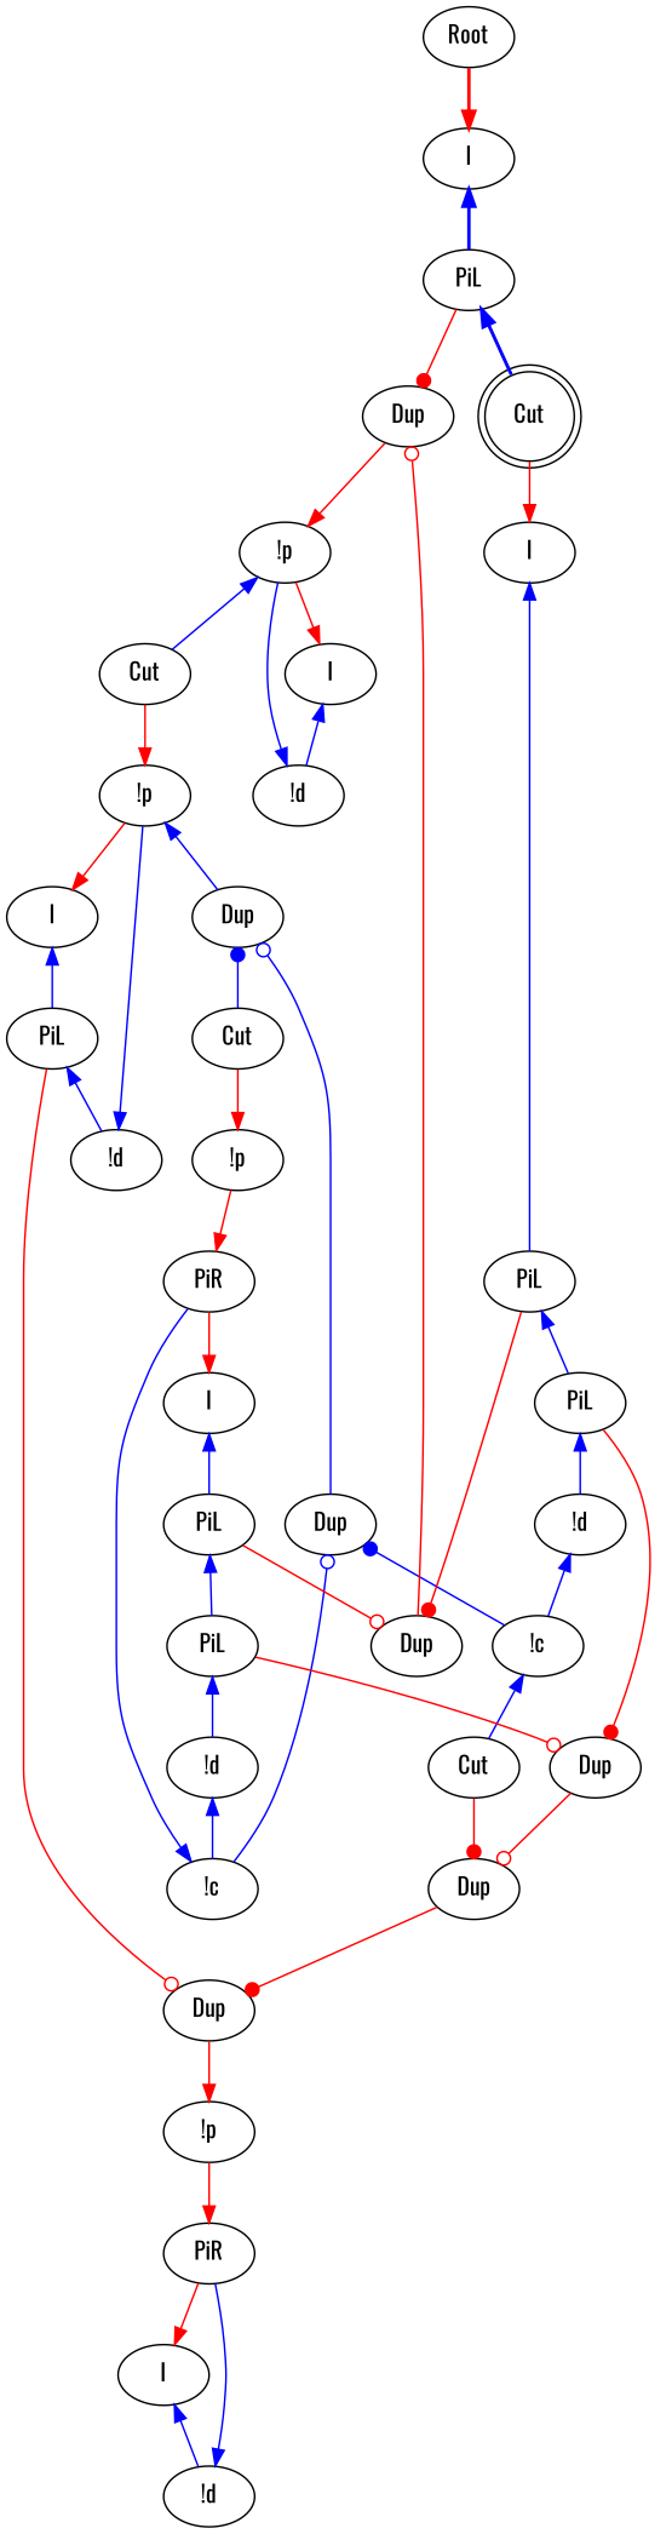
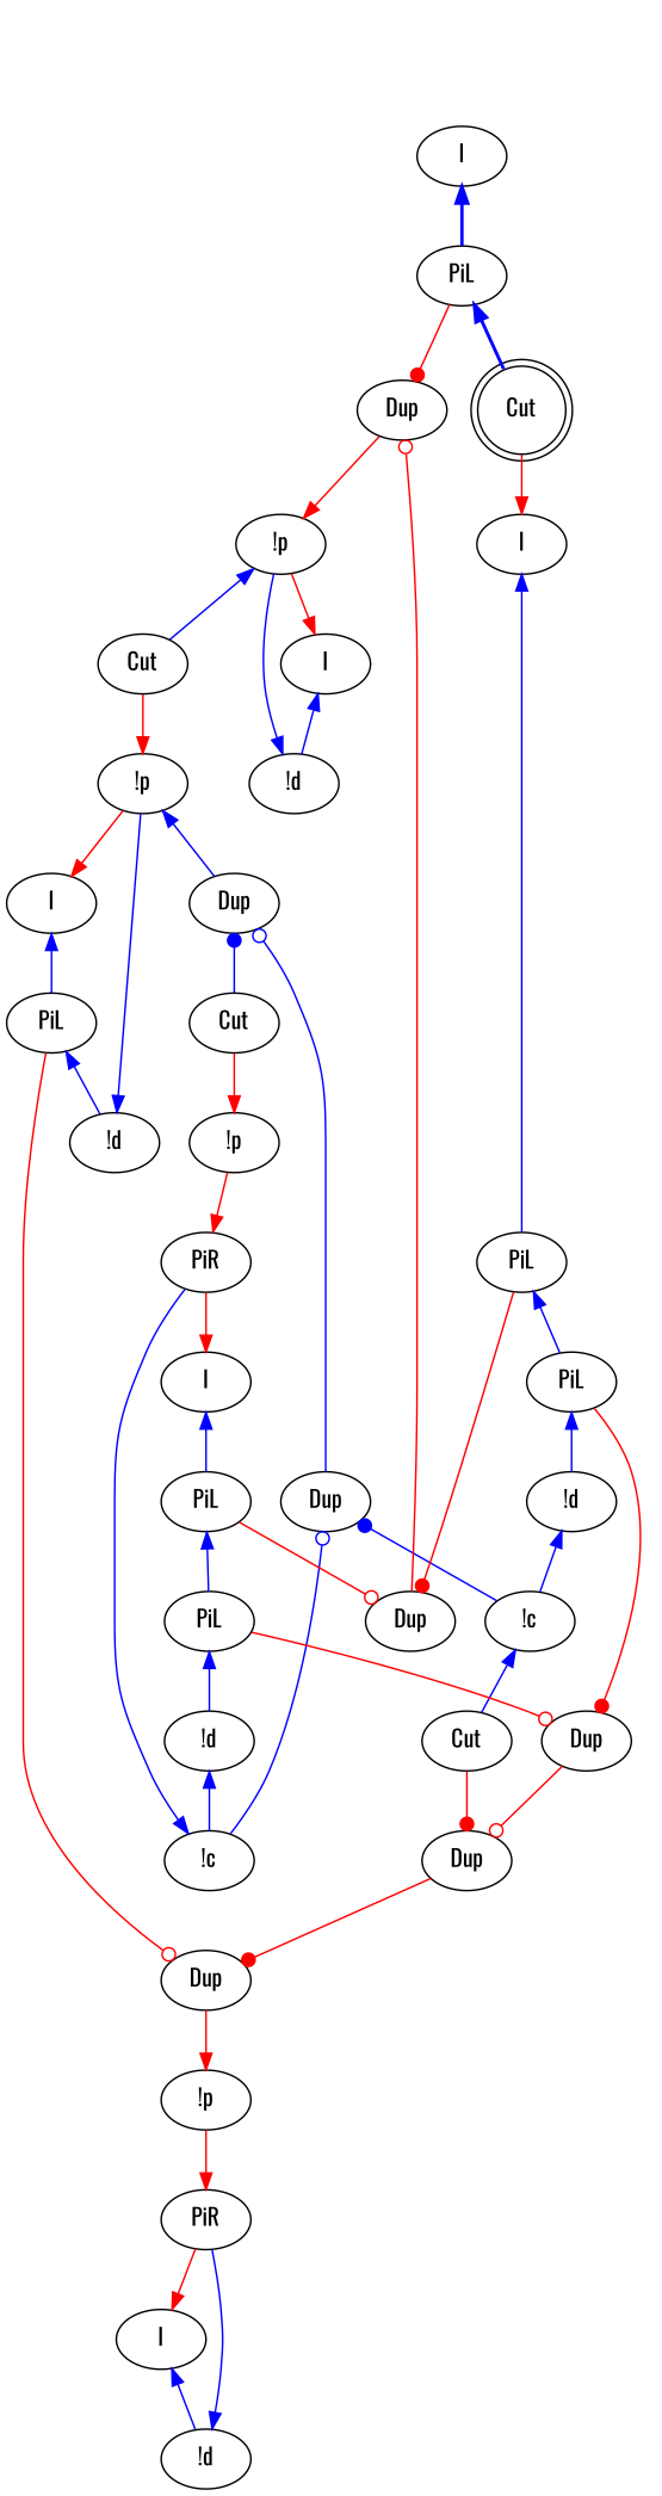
  digraph {
    fontname=Oswald
    node [fontname=Oswald]
    edge [color=blue fontname=Oswald dir=back]
-   n1 [label=Root]
    n2 [label=I]
    n3 [label="!p"]
    n4 [label=I]
    n5 [label=Cut]
    n6 [label="!d"]
    n7 [label="!p"]
    n8 [label=PiR]
    n9 [label=I]
    n10 [label="!d"]
    n11 [label="!p"]
    n12 [label=I]
    n13 [label=Dup]
    n14 [label="!d"]
    n15 [label=PiL]
    n16 [label=Dup]
    n17 [label=PiL]
    n18 [label=Dup]
    n19 [label=Cut shape=doublecircle]
    n20 [label=Cut]
    n21 [label=Dup]
    n22 [label=Dup]
    n23 [label="!p"]
    n24 [label=PiR]
    n25 [label=I]
    n26 [label=Cut]
    n27 [label=I]
    n28 [label="!c"]
    n29 [label="!c"]
    n30 [label="!d"]
    n31 [label="!d"]
    n32 [label=PiL]
    n33 [label=Dup]
    n34 [label=PiL]
    n35 [label=PiL]
    n36 [label=Dup]
    n37 [label=PiL]
-   n1 -> n2 [color=red penwidth=2 dir=""]
    n2 -> n17 [penwidth=2]
    n3 -> n4 [color=red dir=""]
    n3 -> n5
    n4 -> n6
    n5 -> n11 [color=red dir=""]
    n6 -> n3
    n7 -> n8 [color=red dir=""]
    n8 -> n9 [color=red dir=""]
    n9 -> n10
    n10 -> n8
    n11 -> n12 [color=red dir=""]
    n11 -> n13
    n12 -> n15
    n13 -> n20 [arrowtail=dot]
    n13 -> n21 [arrowtail=odot]
    n14 -> n11
    n15 -> n14
    n15 -> n16 [arrowhead=odot color=red dir=""]
    n16 -> n7 [color=red dir=""]
    n17 -> n18 [arrowhead=dot color=red dir=""]
    n17 -> n19 [penwidth=2]
    n18 -> n3 [color=red dir=""]
    n19 -> n27 [color=red dir=""]
    n20 -> n23 [color=red dir=""]
    n21 -> n28 [arrowtail=dot]
    n21 -> n29 [arrowtail=odot]
    n22 -> n16 [arrowhead=dot color=red dir=""]
    n23 -> n24 [color=red dir=""]
    n24 -> n25 [color=red dir=""]
    n25 -> n37
    n26 -> n22 [arrowhead=dot color=red dir=""]
    n27 -> n35
    n28 -> n26
    n29 -> n24
    n30 -> n28
    n31 -> n29
    n32 -> n30
    n32 -> n33 [arrowhead=dot color=red dir=""]
    n33 -> n22 [arrowhead=odot color=red dir=""]
    n34 -> n31
    n34 -> n33 [arrowhead=odot color=red dir=""]
    n35 -> n32
    n35 -> n36 [arrowhead=dot color=red dir=""]
    n36 -> n18 [arrowhead=odot color=red dir=""]
    n37 -> n34
    n37 -> n36 [arrowhead=odot color=red dir=""]
  }
